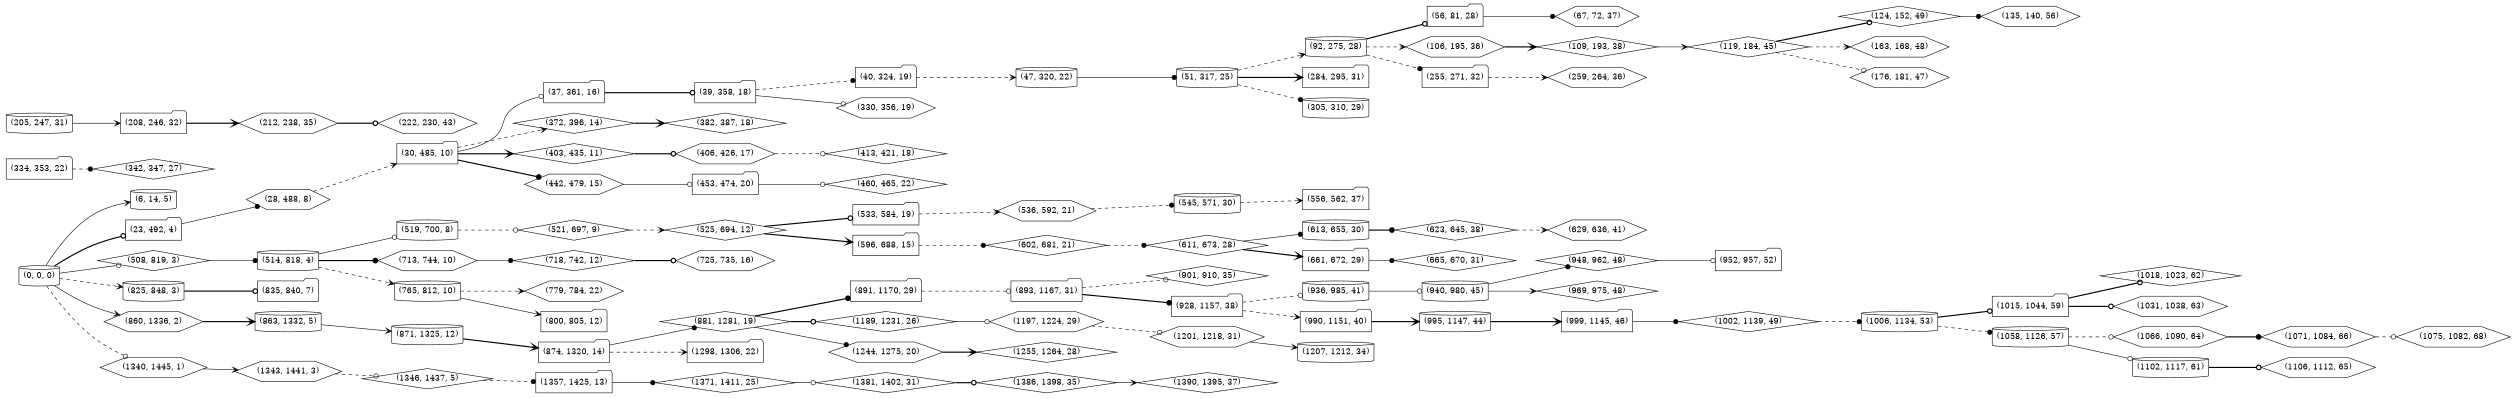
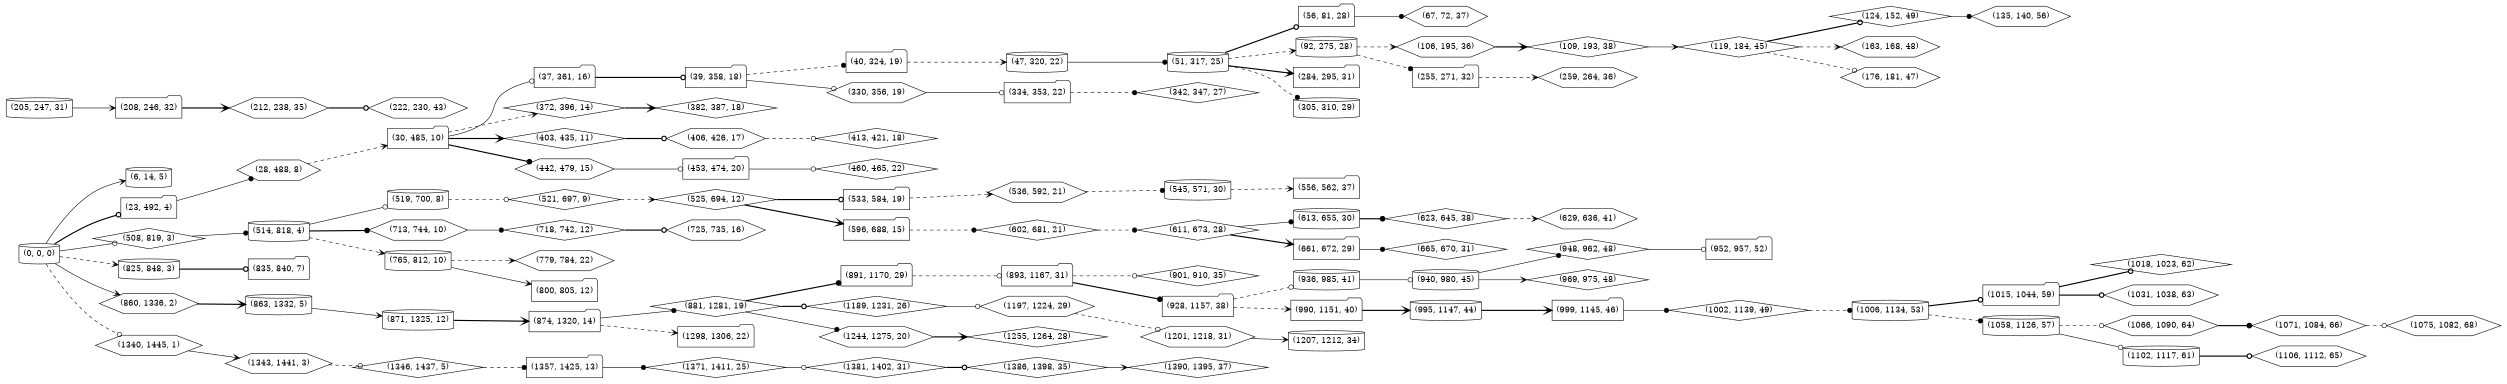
  digraph {
    rankdir=LR
    node [shape=diamond]
    edge [arrowhead=vee style=dashed]
    "(0, 0, 0)" [shape=cylinder]
    "(6, 14, 5)" [shape=cylinder]
    "(23, 492, 4)" [shape=folder]
    "(508, 819, 3)"
    "(825, 848, 3)" [shape=cylinder]
    "(860, 1336, 2)" [shape=hexagon]
    "(1340, 1445, 1)" [shape=hexagon]
    "(28, 488, 8)" [shape=hexagon]
    "(514, 818, 4)" [shape=cylinder]
    "(835, 840, 7)" [shape=folder]
    "(863, 1332, 5)" [shape=cylinder]
    "(1343, 1441, 3)" [shape=hexagon]
    "(30, 485, 10)" [shape=folder]
    "(37, 361, 16)" [shape=folder]
    "(372, 396, 14)"
    "(403, 435, 11)"
    "(442, 479, 15)" [shape=hexagon]
    "(39, 358, 18)" [shape=folder]
    "(382, 387, 18)"
    n20 [label="(406, 426, 17)" shape=hexagon]
    "(453, 474, 20)" [shape=folder]
    "(40, 324, 19)" [shape=folder]
    "(330, 356, 19)" [shape=hexagon]
    "(47, 320, 22)" [shape=cylinder]
    "(334, 353, 22)" [shape=folder]
    "(51, 317, 25)" [shape=cylinder]
    "(56, 81, 28)" [shape=folder]
    "(92, 275, 28)" [shape=cylinder]
    "(284, 295, 31)" [shape=folder]
    "(305, 310, 29)" [shape=cylinder]
    "(67, 72, 37)" [shape=hexagon]
    "(106, 195, 36)" [shape=hexagon]
    "(255, 271, 32)" [shape=folder]
    "(109, 193, 38)"
    "(205, 247, 31)" [shape=cylinder]
    "(208, 246, 32)" [shape=folder]
    "(259, 264, 36)" [shape=hexagon]
    "(119, 184, 45)"
    "(124, 152, 49)"
    "(163, 168, 48)" [shape=hexagon]
    "(176, 181, 47)" [shape=hexagon]
    "(135, 140, 56)" [shape=hexagon]
    "(212, 238, 35)" [shape=hexagon]
    "(222, 230, 43)" [shape=hexagon]
    "(342, 347, 27)"
    "(413, 421, 18)"
    "(460, 465, 22)"
    "(519, 700, 8)" [shape=cylinder]
    "(713, 744, 10)" [shape=hexagon]
    "(765, 812, 10)" [shape=cylinder]
    "(521, 697, 9)"
    "(718, 742, 12)"
    "(779, 784, 22)" [shape=hexagon]
    "(800, 805, 12)" [shape=folder]
    "(525, 694, 12)"
    "(533, 584, 19)" [shape=folder]
    "(596, 688, 15)" [shape=folder]
    n58 [label="(536, 592, 21)" shape=hexagon]
    "(602, 681, 21)"
    "(545, 571, 30)" [shape=cylinder]
    "(556, 562, 37)" [shape=folder]
    "(611, 673, 28)"
    "(613, 655, 30)" [shape=cylinder]
    "(661, 672, 29)" [shape=folder]
    "(623, 645, 38)"
    "(665, 670, 31)"
    "(629, 636, 41)" [shape=hexagon]
    "(725, 735, 16)" [shape=hexagon]
    "(871, 1325, 12)" [shape=cylinder]
    "(874, 1320, 14)" [shape=folder]
    "(881, 1281, 19)"
    "(1298, 1306, 22)" [shape=folder]
    "(891, 1170, 29)" [shape=folder]
    "(1189, 1231, 26)"
    "(1244, 1275, 20)" [shape=hexagon]
    "(893, 1167, 31)" [shape=folder]
    "(1197, 1224, 29)" [shape=hexagon]
    "(1255, 1264, 28)"
    "(901, 910, 35)"
    "(928, 1157, 38)" [shape=folder]
    "(936, 985, 41)" [shape=cylinder]
    "(990, 1151, 40)" [shape=folder]
    "(940, 980, 45)" [shape=cylinder]
    "(995, 1147, 44)" [shape=cylinder]
    "(948, 962, 48)"
    "(969, 975, 48)"
    "(952, 957, 52)" [shape=folder]
    "(999, 1145, 46)" [shape=folder]
    "(1002, 1139, 49)"
    "(1006, 1134, 53)" [shape=cylinder]
    "(1015, 1044, 59)" [shape=folder]
    "(1058, 1126, 57)" [shape=cylinder]
    "(1018, 1023, 62)"
    "(1031, 1038, 63)" [shape=hexagon]
    "(1066, 1090, 64)" [shape=hexagon]
    "(1102, 1117, 61)" [shape=cylinder]
    "(1071, 1084, 66)" [shape=hexagon]
    "(1106, 1112, 65)" [shape=hexagon]
    "(1075, 1082, 68)" [shape=hexagon]
    "(1201, 1218, 31)" [shape=hexagon]
    "(1207, 1212, 34)" [shape=cylinder]
    "(1346, 1437, 5)"
    "(1357, 1425, 13)" [shape=folder]
    "(1371, 1411, 25)"
    "(1381, 1402, 31)"
    "(1386, 1398, 35)"
    "(1390, 1395, 37)"
    "(0, 0, 0)" -> "(6, 14, 5)" [style=solid]
    "(0, 0, 0)" -> "(23, 492, 4)" [arrowhead=odot style=bold]
    "(0, 0, 0)" -> "(508, 819, 3)" [arrowhead=odot style=solid]
    "(0, 0, 0)" -> "(825, 848, 3)"
    "(0, 0, 0)" -> "(860, 1336, 2)" [style=solid]
    "(0, 0, 0)" -> "(1340, 1445, 1)" [arrowhead=odot]
    "(23, 492, 4)" -> "(28, 488, 8)" [arrowhead=dot style=solid]
    "(508, 819, 3)" -> "(514, 818, 4)" [arrowhead=dot style=solid]
    "(825, 848, 3)" -> "(835, 840, 7)" [arrowhead=odot style=bold]
    "(860, 1336, 2)" -> "(863, 1332, 5)" [style=bold]
    "(1340, 1445, 1)" -> "(1343, 1441, 3)" [style=solid]
    "(28, 488, 8)" -> "(30, 485, 10)"
    "(514, 818, 4)" -> "(519, 700, 8)" [arrowhead=odot style=solid]
    "(514, 818, 4)" -> "(713, 744, 10)" [arrowhead=dot style=bold]
    "(514, 818, 4)" -> "(765, 812, 10)"
    "(863, 1332, 5)" -> "(871, 1325, 12)" [style=solid]
    "(1343, 1441, 3)" -> "(1346, 1437, 5)" [arrowhead=odot]
    "(30, 485, 10)" -> "(37, 361, 16)" [arrowhead=odot style=solid]
    "(30, 485, 10)" -> "(372, 396, 14)"
    "(30, 485, 10)" -> "(403, 435, 11)" [style=bold]
    "(30, 485, 10)" -> "(442, 479, 15)" [arrowhead=dot style=bold]
    "(37, 361, 16)" -> "(39, 358, 18)" [arrowhead=odot style=bold]
    "(372, 396, 14)" -> "(382, 387, 18)" [style=bold]
    "(403, 435, 11)" -> n20 [arrowhead=odot style=bold]
    "(442, 479, 15)" -> "(453, 474, 20)" [arrowhead=odot style=solid]
    "(39, 358, 18)" -> "(40, 324, 19)" [arrowhead=dot]
    "(39, 358, 18)" -> "(330, 356, 19)" [arrowhead=odot style=solid]
    n20 -> "(413, 421, 18)" [arrowhead=odot]
    "(453, 474, 20)" -> "(460, 465, 22)" [arrowhead=odot style=solid]
    "(40, 324, 19)" -> "(47, 320, 22)"
+   "(330, 356, 19)" -> "(334, 353, 22)" [arrowhead=odot style=solid]
    "(47, 320, 22)" -> "(51, 317, 25)" [arrowhead=dot style=solid]
    "(334, 353, 22)" -> "(342, 347, 27)" [arrowhead=dot]
-   "(92, 275, 28)" -> "(56, 81, 28)" [arrowhead=odot style=bold]
+   "(51, 317, 25)" -> "(56, 81, 28)" [arrowhead=odot style=bold]
    "(51, 317, 25)" -> "(92, 275, 28)"
    "(51, 317, 25)" -> "(284, 295, 31)" [style=bold]
    "(51, 317, 25)" -> "(305, 310, 29)" [arrowhead=dot]
    "(56, 81, 28)" -> "(67, 72, 37)" [arrowhead=dot style=solid]
    "(92, 275, 28)" -> "(106, 195, 36)"
    "(92, 275, 28)" -> "(255, 271, 32)" [arrowhead=dot]
    "(106, 195, 36)" -> "(109, 193, 38)" [style=bold]
    "(255, 271, 32)" -> "(259, 264, 36)"
    "(109, 193, 38)" -> "(119, 184, 45)" [style=solid]
    "(205, 247, 31)" -> "(208, 246, 32)" [style=solid]
    "(208, 246, 32)" -> "(212, 238, 35)" [style=bold]
    "(119, 184, 45)" -> "(124, 152, 49)" [arrowhead=odot style=bold]
    "(119, 184, 45)" -> "(163, 168, 48)"
    "(119, 184, 45)" -> "(176, 181, 47)" [arrowhead=odot]
    "(124, 152, 49)" -> "(135, 140, 56)" [arrowhead=dot style=solid]
    "(212, 238, 35)" -> "(222, 230, 43)" [arrowhead=odot style=bold]
    "(519, 700, 8)" -> "(521, 697, 9)" [arrowhead=odot]
    "(713, 744, 10)" -> "(718, 742, 12)" [arrowhead=dot style=solid]
    "(765, 812, 10)" -> "(779, 784, 22)"
    "(765, 812, 10)" -> "(800, 805, 12)" [style=solid]
    "(521, 697, 9)" -> "(525, 694, 12)"
    "(718, 742, 12)" -> "(725, 735, 16)" [arrowhead=odot style=bold]
    "(525, 694, 12)" -> "(533, 584, 19)" [arrowhead=odot style=bold]
    "(525, 694, 12)" -> "(596, 688, 15)" [style=bold]
    "(533, 584, 19)" -> n58
    "(596, 688, 15)" -> "(602, 681, 21)" [arrowhead=dot]
    n58 -> "(545, 571, 30)" [arrowhead=dot]
    "(602, 681, 21)" -> "(611, 673, 28)" [arrowhead=dot]
    "(545, 571, 30)" -> "(556, 562, 37)"
    "(611, 673, 28)" -> "(613, 655, 30)" [arrowhead=dot style=solid]
    "(611, 673, 28)" -> "(661, 672, 29)" [style=bold]
    "(613, 655, 30)" -> "(623, 645, 38)" [arrowhead=dot style=bold]
    "(661, 672, 29)" -> "(665, 670, 31)" [arrowhead=dot style=solid]
    "(623, 645, 38)" -> "(629, 636, 41)"
    "(871, 1325, 12)" -> "(874, 1320, 14)" [style=bold]
    "(874, 1320, 14)" -> "(881, 1281, 19)" [arrowhead=dot style=solid]
    "(874, 1320, 14)" -> "(1298, 1306, 22)"
    "(881, 1281, 19)" -> "(891, 1170, 29)" [arrowhead=dot style=bold]
    "(881, 1281, 19)" -> "(1189, 1231, 26)" [arrowhead=odot style=bold]
    "(881, 1281, 19)" -> "(1244, 1275, 20)" [arrowhead=dot style=solid]
    "(891, 1170, 29)" -> "(893, 1167, 31)" [arrowhead=odot]
    "(1189, 1231, 26)" -> "(1197, 1224, 29)" [arrowhead=odot style=solid]
    "(1244, 1275, 20)" -> "(1255, 1264, 28)" [style=bold]
    "(893, 1167, 31)" -> "(901, 910, 35)" [arrowhead=odot]
    "(893, 1167, 31)" -> "(928, 1157, 38)" [arrowhead=dot style=bold]
    "(1197, 1224, 29)" -> "(1201, 1218, 31)" [arrowhead=odot]
    "(928, 1157, 38)" -> "(936, 985, 41)" [arrowhead=odot]
    "(928, 1157, 38)" -> "(990, 1151, 40)"
    "(936, 985, 41)" -> "(940, 980, 45)" [arrowhead=odot style=solid]
    "(990, 1151, 40)" -> "(995, 1147, 44)" [style=bold]
    "(940, 980, 45)" -> "(948, 962, 48)" [arrowhead=dot style=solid]
    "(940, 980, 45)" -> "(969, 975, 48)" [style=solid]
    "(995, 1147, 44)" -> "(999, 1145, 46)" [style=bold]
    "(948, 962, 48)" -> "(952, 957, 52)" [arrowhead=odot style=solid]
    "(999, 1145, 46)" -> "(1002, 1139, 49)" [arrowhead=dot style=solid]
    "(1002, 1139, 49)" -> "(1006, 1134, 53)" [arrowhead=dot]
    "(1006, 1134, 53)" -> "(1015, 1044, 59)" [arrowhead=odot style=bold]
    "(1006, 1134, 53)" -> "(1058, 1126, 57)" [arrowhead=dot]
    "(1015, 1044, 59)" -> "(1018, 1023, 62)" [arrowhead=odot style=bold]
    "(1015, 1044, 59)" -> "(1031, 1038, 63)" [arrowhead=odot style=bold]
    "(1058, 1126, 57)" -> "(1066, 1090, 64)" [arrowhead=odot]
    "(1058, 1126, 57)" -> "(1102, 1117, 61)" [arrowhead=odot style=solid]
    "(1066, 1090, 64)" -> "(1071, 1084, 66)" [arrowhead=dot style=bold]
    "(1102, 1117, 61)" -> "(1106, 1112, 65)" [arrowhead=odot style=bold]
    "(1071, 1084, 66)" -> "(1075, 1082, 68)" [arrowhead=odot]
    "(1201, 1218, 31)" -> "(1207, 1212, 34)" [style=solid]
    "(1346, 1437, 5)" -> "(1357, 1425, 13)" [arrowhead=dot]
    "(1357, 1425, 13)" -> "(1371, 1411, 25)" [arrowhead=dot style=solid]
    "(1371, 1411, 25)" -> "(1381, 1402, 31)" [arrowhead=odot style=solid]
    "(1381, 1402, 31)" -> "(1386, 1398, 35)" [arrowhead=odot style=bold]
    "(1386, 1398, 35)" -> "(1390, 1395, 37)" [style=solid]
  }
